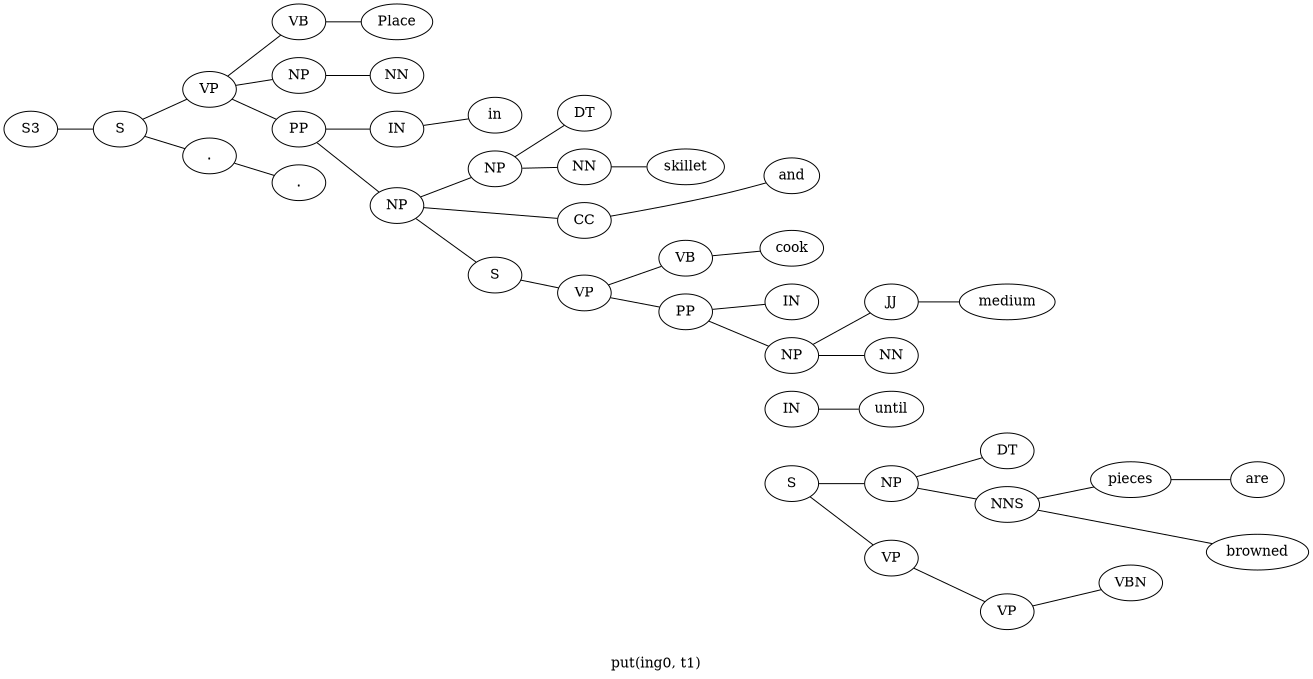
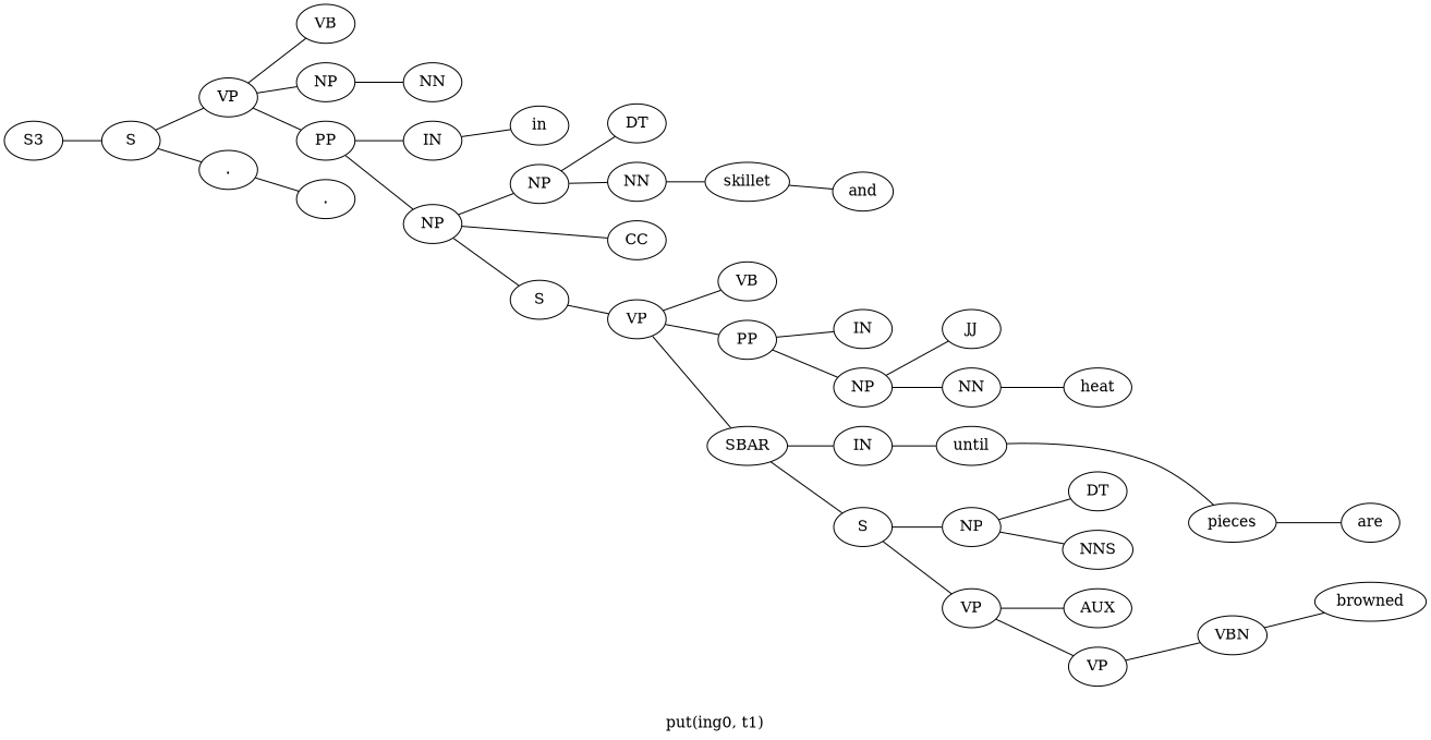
  graph {
    label="put(ing0, t1)"
    rankdir=LR
    n1 [label=S3]
    n2 [label=S]
    n3 [label=VP]
    n4 [label="."]
    n5 [label=VB]
    n6 [label=NP]
    n7 [label=PP]
    n8 [label="."]
-   n9 [label=Place]
    n10 [label=NN]
    n11 [label=IN]
    n12 [label=NP]
    n13 [label=in]
    n14 [label=NP]
    n15 [label=CC]
    n16 [label=S]
    n17 [label=DT]
    n18 [label=NN]
    n19 [label=and]
    n20 [label=VP]
    n21 [label=skillet]
    n22 [label=VB]
    n23 [label=PP]
-   n25 [label=cook]
+   n24 [label=SBAR]
    n26 [label=IN]
    n27 [label=NP]
    n28 [label=IN]
    n29 [label=S]
    n30 [label=JJ]
    n31 [label=NN]
-   n32 [label=medium]
+   n33 [label=heat]
    n34 [label=until]
    n35 [label=NP]
    n36 [label=VP]
    n37 [label=DT]
    n38 [label=NNS]
+   n39 [label=AUX]
    n40 [label=VP]
    n41 [label=pieces]
    n42 [label=are]
    n43 [label=VBN]
    n44 [label=browned]
    n1 -- n2
    n2 -- n3
    n2 -- n4
    n3 -- n5
    n3 -- n6
    n3 -- n7
    n4 -- n8
-   n5 -- n9
    n6 -- n10
    n7 -- n11
    n7 -- n12
    n11 -- n13
    n12 -- n14
    n12 -- n15
    n12 -- n16
    n14 -- n17
    n14 -- n18
-   n15 -- n19
+   n21 -- n19
    n16 -- n20
    n18 -- n21
    n20 -- n22
    n20 -- n23
-   n22 -- n25
+   n20 -- n24
    n23 -- n26
    n23 -- n27
+   n24 -- n28
+   n24 -- n29
    n27 -- n30
    n27 -- n31
    n28 -- n34
    n29 -- n35
    n29 -- n36
-   n30 -- n32
+   n31 -- n33
    n35 -- n37
    n35 -- n38
+   n36 -- n39
    n36 -- n40
-   n38 -- n41
+   n34 -- n41
    n40 -- n43
    n41 -- n42
-   n38 -- n44
+   n43 -- n44
  }
